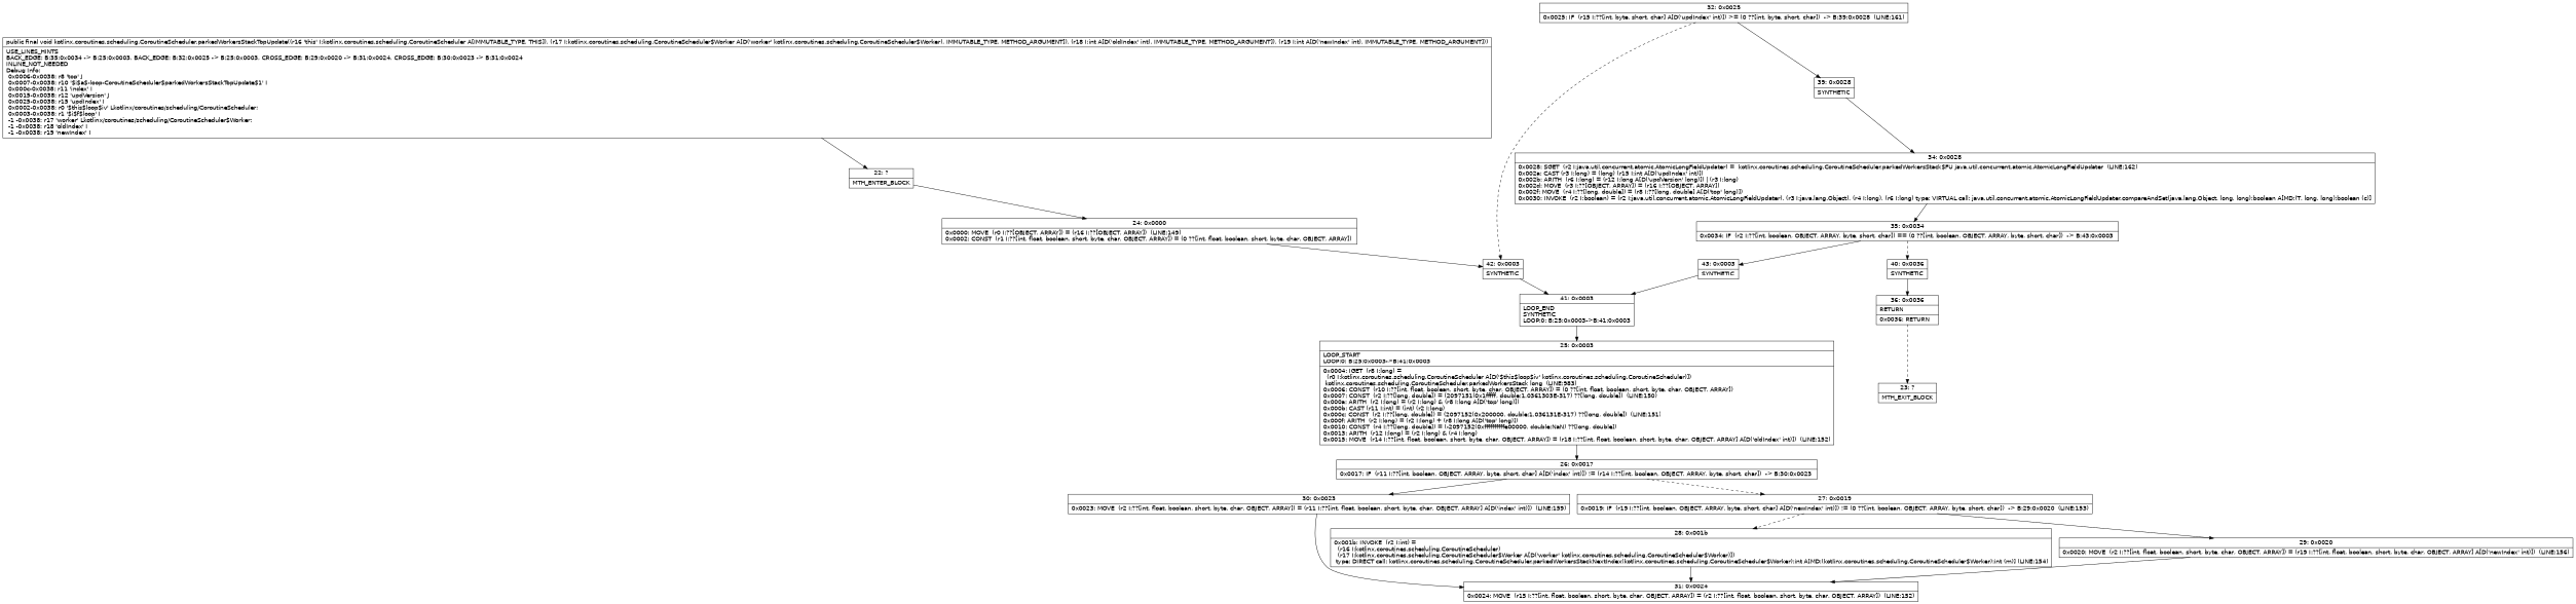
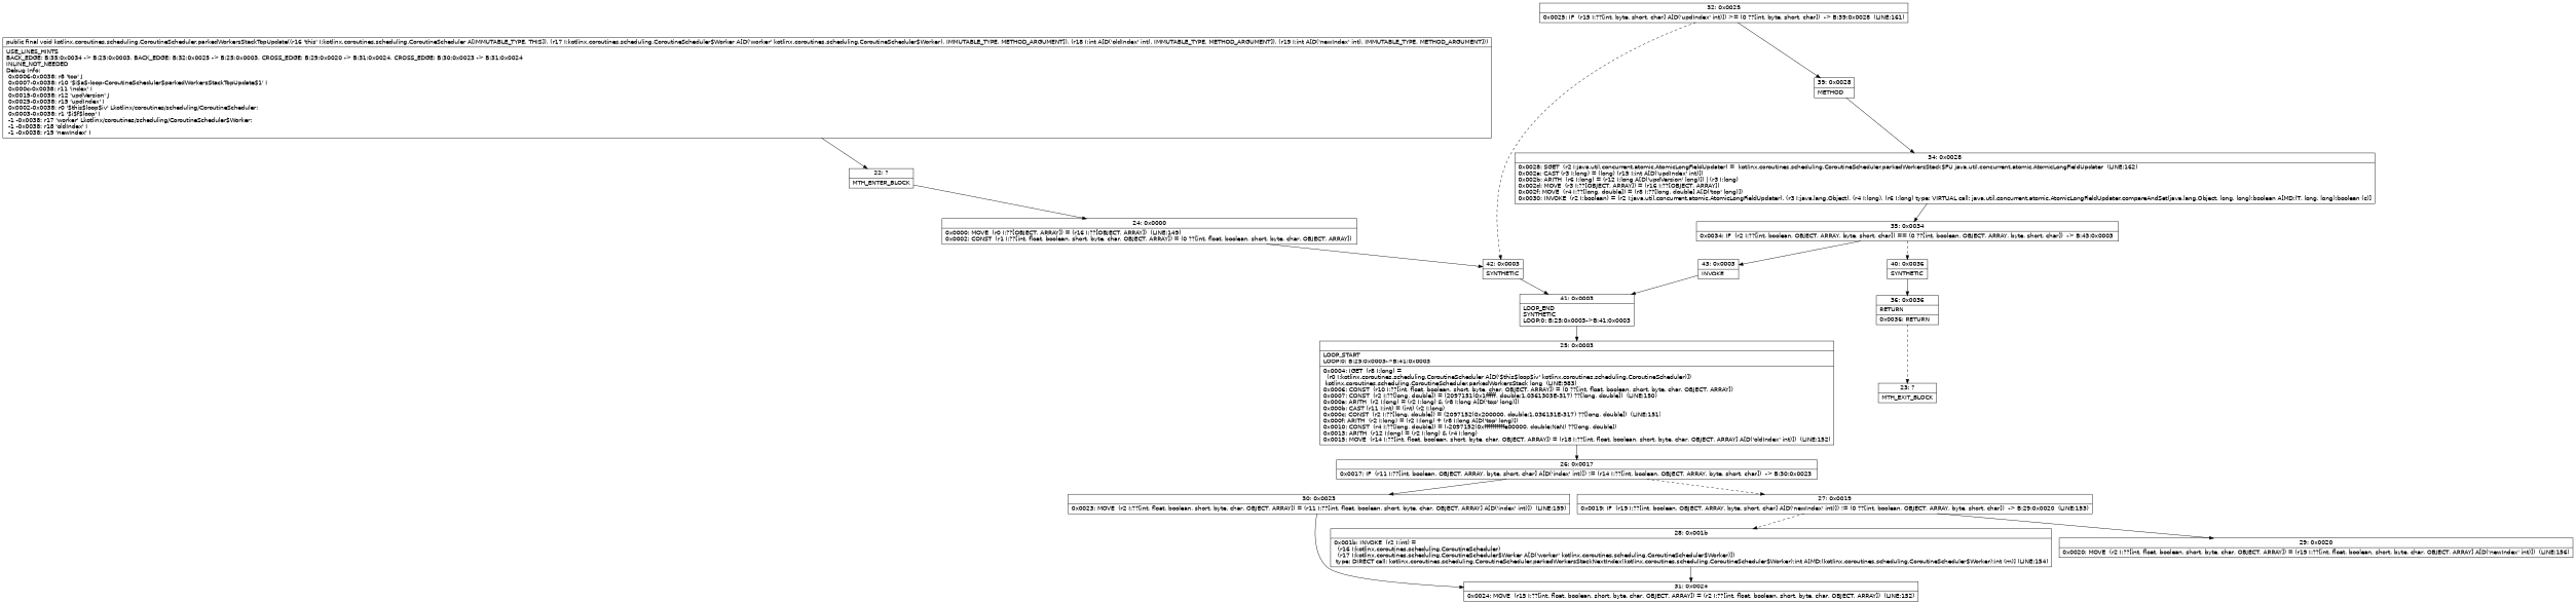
  digraph {
    fontname="DejaVu Sans"
    node [fontname="DejaVu Sans" shape=record]
    edge [fontname="DejaVu Sans"]
    n1 [label="{22\:\ ?|MTH_ENTER_BLOCK\l}"]
    n2 [label="{24\:\ 0x0000|0x0000: MOVE  (r0 I:??[OBJECT, ARRAY]) = (r16 I:??[OBJECT, ARRAY])  (LINE:149)\l0x0002: CONST  (r1 I:??[int, float, boolean, short, byte, char, OBJECT, ARRAY]) = (0 ??[int, float, boolean, short, byte, char, OBJECT, ARRAY]) \l}"]
    n3 [label="{42\:\ 0x0003|SYNTHETIC\l}"]
    n4 [label="{25\:\ 0x0003|LOOP_START\lLOOP:0: B:25:0x0003\-\>B:41:0x0003\l|0x0004: IGET  (r8 I:long) = \l  (r0 I:kotlinx.coroutines.scheduling.CoroutineScheduler A[D('$this$loop$iv' kotlinx.coroutines.scheduling.CoroutineScheduler)])\l kotlinx.coroutines.scheduling.CoroutineScheduler.parkedWorkersStack long  (LINE:983)\l0x0006: CONST  (r10 I:??[int, float, boolean, short, byte, char, OBJECT, ARRAY]) = (0 ??[int, float, boolean, short, byte, char, OBJECT, ARRAY]) \l0x0007: CONST  (r2 I:??[long, double]) = (2097151(0x1fffff, double:1.0361303E\-317) ??[long, double])  (LINE:150)\l0x000a: ARITH  (r2 I:long) = (r2 I:long) & (r8 I:long A[D('top' long)]) \l0x000b: CAST (r11 I:int) = (int) (r2 I:long) \l0x000c: CONST  (r2 I:??[long, double]) = (2097152(0x200000, double:1.036131E\-317) ??[long, double])  (LINE:151)\l0x000f: ARITH  (r2 I:long) = (r2 I:long) + (r8 I:long A[D('top' long)]) \l0x0010: CONST  (r4 I:??[long, double]) = (\-2097152(0xffffffffffe00000, double:NaN) ??[long, double]) \l0x0013: ARITH  (r12 I:long) = (r2 I:long) & (r4 I:long) \l0x0015: MOVE  (r14 I:??[int, float, boolean, short, byte, char, OBJECT, ARRAY]) = (r18 I:??[int, float, boolean, short, byte, char, OBJECT, ARRAY] A[D('oldIndex' int)])  (LINE:152)\l}"]
    n5 [label="{26\:\ 0x0017|0x0017: IF  (r11 I:??[int, boolean, OBJECT, ARRAY, byte, short, char] A[D('index' int)]) != (r14 I:??[int, boolean, OBJECT, ARRAY, byte, short, char])  \-\> B:30:0x0023 \l}"]
    n6 [label="{27\:\ 0x0019|0x0019: IF  (r19 I:??[int, boolean, OBJECT, ARRAY, byte, short, char] A[D('newIndex' int)]) != (0 ??[int, boolean, OBJECT, ARRAY, byte, short, char])  \-\> B:29:0x0020  (LINE:153)\l}"]
    n7 [label="{30\:\ 0x0023|0x0023: MOVE  (r2 I:??[int, float, boolean, short, byte, char, OBJECT, ARRAY]) = (r11 I:??[int, float, boolean, short, byte, char, OBJECT, ARRAY] A[D('index' int)])  (LINE:159)\l}"]
    n8 [label="{28\:\ 0x001b|0x001b: INVOKE  (r2 I:int) = \l  (r16 I:kotlinx.coroutines.scheduling.CoroutineScheduler)\l  (r17 I:kotlinx.coroutines.scheduling.CoroutineScheduler$Worker A[D('worker' kotlinx.coroutines.scheduling.CoroutineScheduler$Worker)])\l type: DIRECT call: kotlinx.coroutines.scheduling.CoroutineScheduler.parkedWorkersStackNextIndex(kotlinx.coroutines.scheduling.CoroutineScheduler$Worker):int A[MD:(kotlinx.coroutines.scheduling.CoroutineScheduler$Worker):int (m)] (LINE:154)\l}"]
    n9 [label="{29\:\ 0x0020|0x0020: MOVE  (r2 I:??[int, float, boolean, short, byte, char, OBJECT, ARRAY]) = (r19 I:??[int, float, boolean, short, byte, char, OBJECT, ARRAY] A[D('newIndex' int)])  (LINE:156)\l}"]
    n10 [label="{31\:\ 0x0024|0x0024: MOVE  (r15 I:??[int, float, boolean, short, byte, char, OBJECT, ARRAY]) = (r2 I:??[int, float, boolean, short, byte, char, OBJECT, ARRAY])  (LINE:152)\l}"]
    n11 [label="{32\:\ 0x0025|0x0025: IF  (r15 I:??[int, byte, short, char] A[D('updIndex' int)]) \>= (0 ??[int, byte, short, char])  \-\> B:39:0x0028  (LINE:161)\l}"]
-   n12 [label="{39\:\ 0x0028|SYNTHETIC\l}"]
+   n12 [label="{39\:\ 0x0028|METHOD\l}"]
    n13 [label="{34\:\ 0x0028|0x0028: SGET  (r2 I:java.util.concurrent.atomic.AtomicLongFieldUpdater) =  kotlinx.coroutines.scheduling.CoroutineScheduler.parkedWorkersStack$FU java.util.concurrent.atomic.AtomicLongFieldUpdater  (LINE:162)\l0x002a: CAST (r3 I:long) = (long) (r15 I:int A[D('updIndex' int)]) \l0x002b: ARITH  (r6 I:long) = (r12 I:long A[D('updVersion' long)]) \| (r3 I:long) \l0x002d: MOVE  (r3 I:??[OBJECT, ARRAY]) = (r16 I:??[OBJECT, ARRAY]) \l0x002f: MOVE  (r4 I:??[long, double]) = (r8 I:??[long, double] A[D('top' long)]) \l0x0030: INVOKE  (r2 I:boolean) = (r2 I:java.util.concurrent.atomic.AtomicLongFieldUpdater), (r3 I:java.lang.Object), (r4 I:long), (r6 I:long) type: VIRTUAL call: java.util.concurrent.atomic.AtomicLongFieldUpdater.compareAndSet(java.lang.Object, long, long):boolean A[MD:(T, long, long):boolean (c)]\l}"]
    n14 [label="{41\:\ 0x0003|LOOP_END\lSYNTHETIC\lLOOP:0: B:25:0x0003\-\>B:41:0x0003\l}"]
    n15 [label="{35\:\ 0x0034|0x0034: IF  (r2 I:??[int, boolean, OBJECT, ARRAY, byte, short, char]) == (0 ??[int, boolean, OBJECT, ARRAY, byte, short, char])  \-\> B:43:0x0003 \l}"]
    n16 [label="{40\:\ 0x0036|SYNTHETIC\l}"]
-   n17 [label="{43\:\ 0x0003|SYNTHETIC\l}"]
+   n17 [label="{43\:\ 0x0003|INVOKE\l}"]
    n18 [label="{36\:\ 0x0036|RETURN\l|0x0036: RETURN   \l}"]
    n19 [label="{23\:\ ?|MTH_EXIT_BLOCK\l}"]
    n20 [label="{public final void kotlinx.coroutines.scheduling.CoroutineScheduler.parkedWorkersStackTopUpdate((r16 'this' I:kotlinx.coroutines.scheduling.CoroutineScheduler A[IMMUTABLE_TYPE, THIS]), (r17 I:kotlinx.coroutines.scheduling.CoroutineScheduler$Worker A[D('worker' kotlinx.coroutines.scheduling.CoroutineScheduler$Worker), IMMUTABLE_TYPE, METHOD_ARGUMENT]), (r18 I:int A[D('oldIndex' int), IMMUTABLE_TYPE, METHOD_ARGUMENT]), (r19 I:int A[D('newIndex' int), IMMUTABLE_TYPE, METHOD_ARGUMENT]))  | USE_LINES_HINTS\lBACK_EDGE: B:35:0x0034 \-\> B:25:0x0003, BACK_EDGE: B:32:0x0025 \-\> B:25:0x0003, CROSS_EDGE: B:29:0x0020 \-\> B:31:0x0024, CROSS_EDGE: B:30:0x0023 \-\> B:31:0x0024\lINLINE_NOT_NEEDED\lDebug Info:\l  0x0006\-0x0038: r8 'top' J\l  0x0007\-0x0038: r10 '$i$a$\-loop\-CoroutineScheduler$parkedWorkersStackTopUpdate$1' I\l  0x000c\-0x0038: r11 'index' I\l  0x0015\-0x0038: r12 'updVersion' J\l  0x0025\-0x0038: r15 'updIndex' I\l  0x0002\-0x0038: r0 '$this$loop$iv' Lkotlinx\/coroutines\/scheduling\/CoroutineScheduler;\l  0x0003\-0x0038: r1 '$i$f$loop' I\l  \-1 \-0x0038: r17 'worker' Lkotlinx\/coroutines\/scheduling\/CoroutineScheduler$Worker;\l  \-1 \-0x0038: r18 'oldIndex' I\l  \-1 \-0x0038: r19 'newIndex' I\l}"]
    n1 -> n2
    n2 -> n3
    n3 -> n14
    n4 -> n5
    n5 -> n6 [style=dashed]
    n5 -> n7
    n6 -> n8 [style=dashed]
    n6 -> n9
    n7 -> n10
    n8 -> n10
-   n9 -> n10
    n11 -> n3 [style=dashed]
    n11 -> n12
    n12 -> n13
    n13 -> n15
    n14 -> n4
    n15 -> n16 [style=dashed]
    n15 -> n17
    n16 -> n18
    n17 -> n14
    n18 -> n19 [style=dashed]
    n20 -> n1
  }
